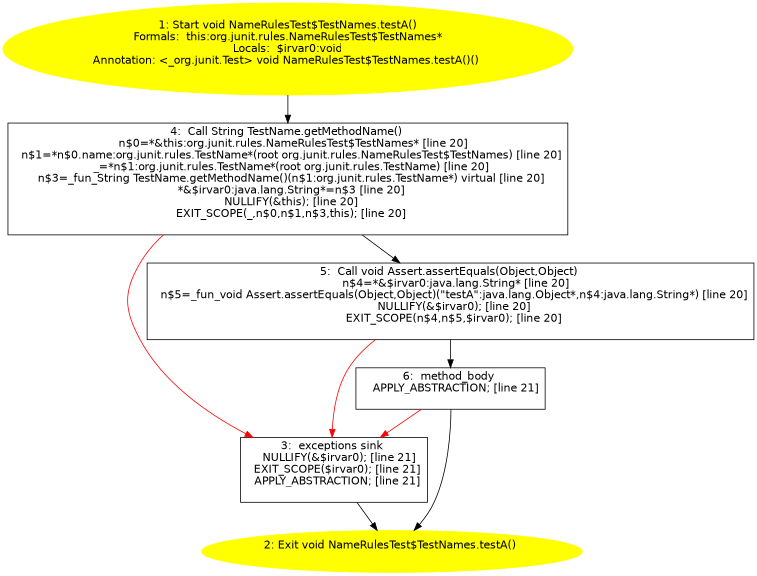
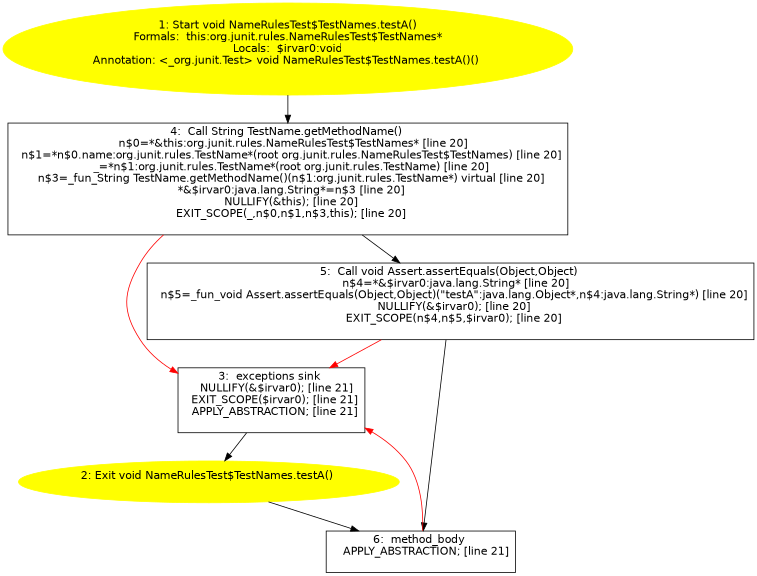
  digraph {
    fontname="DejaVu Sans"
    node [fontname="DejaVu Sans" shape=box]
    edge [fontname="DejaVu Sans"]
    n1 [color=yellow label="1: Start void NameRulesTest$TestNames.testA()\nFormals:  this:org.junit.rules.NameRulesTest$TestNames*\nLocals:  $irvar0:void\nAnnotation: <_org.junit.Test> void NameRulesTest$TestNames.testA()() \n  " style=filled shape=""]
    n2 [label="4:  Call String TestName.getMethodName() \n   n$0=*&this:org.junit.rules.NameRulesTest$TestNames* [line 20]\n  n$1=*n$0.name:org.junit.rules.TestName*(root org.junit.rules.NameRulesTest$TestNames) [line 20]\n  _=*n$1:org.junit.rules.TestName*(root org.junit.rules.TestName) [line 20]\n  n$3=_fun_String TestName.getMethodName()(n$1:org.junit.rules.TestName*) virtual [line 20]\n  *&$irvar0:java.lang.String*=n$3 [line 20]\n  NULLIFY(&this); [line 20]\n  EXIT_SCOPE(_,n$0,n$1,n$3,this); [line 20]\n "]
    n3 [label="3:  exceptions sink \n   NULLIFY(&$irvar0); [line 21]\n  EXIT_SCOPE($irvar0); [line 21]\n  APPLY_ABSTRACTION; [line 21]\n "]
    n4 [label="5:  Call void Assert.assertEquals(Object,Object) \n   n$4=*&$irvar0:java.lang.String* [line 20]\n  n$5=_fun_void Assert.assertEquals(Object,Object)(\"testA\":java.lang.Object*,n$4:java.lang.String*) [line 20]\n  NULLIFY(&$irvar0); [line 20]\n  EXIT_SCOPE(n$4,n$5,$irvar0); [line 20]\n "]
    n5 [color=yellow label="2: Exit void NameRulesTest$TestNames.testA() \n  " style=filled shape=""]
    n6 [label="6:  method_body \n   APPLY_ABSTRACTION; [line 21]\n "]
    n1 -> n2
    n2 -> n3 [color=red]
    n2 -> n4
    n3 -> n5
    n4 -> n3 [color=red]
    n4 -> n6
    n6 -> n3 [color=red]
-   n6 -> n5
+   n5 -> n6
  }
